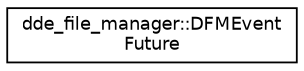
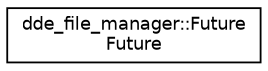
  digraph {
    rankdir=TB
-   n1 [color=black fillcolor=white fontname=Helvetica fontsize=10 height=0.2 label="dde_file_manager::DFMEvent\lFuture" shape=record style=filled width=0.4]
+   n1 [color=black fillcolor=white fontname=Helvetica fontsize=10 height=0.2 label="dde_file_manager::Future\lFuture" shape=record style=filled width=0.4]
  }
